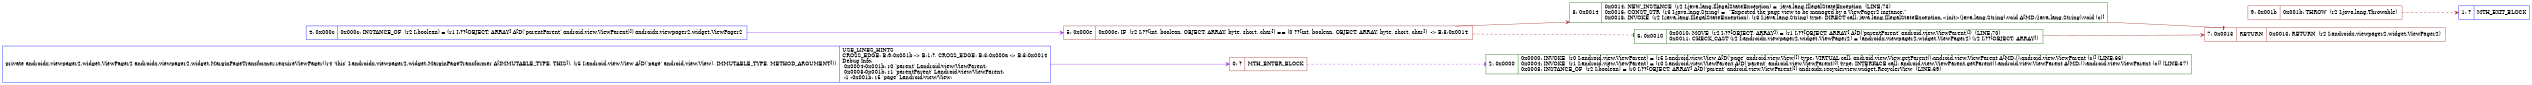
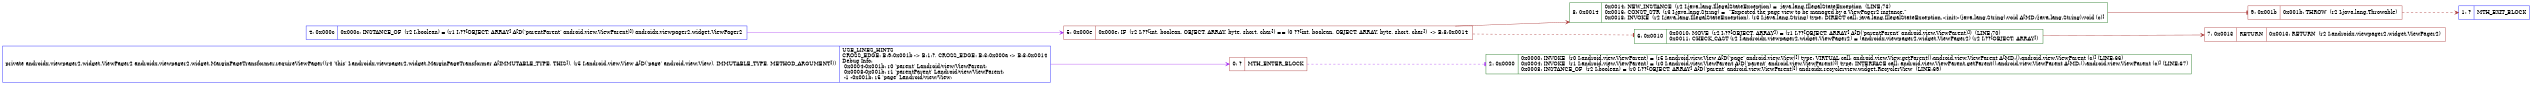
  digraph {
    rankdir=LR
    node [color=brown shape=record]
    edge [arrowhead=vee color=brown style=solid]
    n1 [label="{0\:\ ?|MTH_ENTER_BLOCK\l}"]
    n2 [color=darkgreen label="{2\:\ 0x0000|0x0000: INVOKE  (r0 I:android.view.ViewParent) = (r5 I:android.view.View A[D('page' android.view.View)]) type: VIRTUAL call: android.view.View.getParent():android.view.ViewParent A[MD:():android.view.ViewParent (c)] (LINE:66)\l0x0004: INVOKE  (r1 I:android.view.ViewParent) = (r0 I:android.view.ViewParent A[D('parent' android.view.ViewParent)]) type: INTERFACE call: android.view.ViewParent.getParent():android.view.ViewParent A[MD:():android.view.ViewParent (c)] (LINE:67)\l0x0008: INSTANCE_OF  (r2 I:boolean) = (r0 I:??[OBJECT, ARRAY] A[D('parent' android.view.ViewParent)]) androidx.recyclerview.widget.RecyclerView  (LINE:69)\l}"]
    n3 [color=blue label="{4\:\ 0x000c|0x000c: INSTANCE_OF  (r2 I:boolean) = (r1 I:??[OBJECT, ARRAY] A[D('parentParent' android.view.ViewParent)]) androidx.viewpager2.widget.ViewPager2 \l}"]
    n4 [label="{5\:\ 0x000e|0x000e: IF  (r2 I:??[int, boolean, OBJECT, ARRAY, byte, short, char]) == (0 ??[int, boolean, OBJECT, ARRAY, byte, short, char])  \-\> B:8:0x0014 \l}"]
    n5 [color=darkgreen label="{8\:\ 0x0014|0x0014: NEW_INSTANCE  (r2 I:java.lang.IllegalStateException) =  java.lang.IllegalStateException  (LINE:73)\l0x0016: CONST_STR  (r3 I:java.lang.String) =  \"Expected the page view to be managed by a ViewPager2 instance.\" \l0x0018: INVOKE  (r2 I:java.lang.IllegalStateException), (r3 I:java.lang.String) type: DIRECT call: java.lang.IllegalStateException.\<init\>(java.lang.String):void A[MD:(java.lang.String):void (c)]\l}"]
    n6 [label="{9\:\ 0x001b|0x001b: THROW  (r2 I:java.lang.Throwable) \l}"]
    n7 [color=darkgreen label="{6\:\ 0x0010|0x0010: MOVE  (r2 I:??[OBJECT, ARRAY]) = (r1 I:??[OBJECT, ARRAY] A[D('parentParent' android.view.ViewParent)])  (LINE:70)\l0x0011: CHECK_CAST (r2 I:androidx.viewpager2.widget.ViewPager2) = (androidx.viewpager2.widget.ViewPager2) (r2 I:??[OBJECT, ARRAY]) \l}"]
    n8 [label="{7\:\ 0x0013|RETURN\l|0x0013: RETURN  (r2 I:androidx.viewpager2.widget.ViewPager2) \l}"]
    n9 [color=blue label="{1\:\ ?|MTH_EXIT_BLOCK\l}"]
    n10 [color=blue label="{private androidx.viewpager2.widget.ViewPager2 androidx.viewpager2.widget.MarginPageTransformer.requireViewPager((r4 'this' I:androidx.viewpager2.widget.MarginPageTransformer A[IMMUTABLE_TYPE, THIS]), (r5 I:android.view.View A[D('page' android.view.View), IMMUTABLE_TYPE, METHOD_ARGUMENT]))  | USE_LINES_HINTS\lCROSS_EDGE: B:9:0x001b \-\> B:1:?, CROSS_EDGE: B:3:0x000a \-\> B:8:0x0014\lDebug Info:\l  0x0004\-0x001b: r0 'parent' Landroid\/view\/ViewParent;\l  0x0008\-0x001b: r1 'parentParent' Landroid\/view\/ViewParent;\l  \-1 \-0x001b: r5 'page' Landroid\/view\/View;\l}"]
    n1 -> n2 [arrowhead=tee color=purple style=dashed]
    n3 -> n4 [color=purple]
    n4 -> n5
    n4 -> n7 [arrowhead=tee style=dashed]
-   n5 -> n8 [arrowhead=tee]
+   n5 -> n6 [arrowhead=tee]
    n6 -> n9 [style=dashed]
    n7 -> n8
    n10 -> n1 [color=purple]
  }
